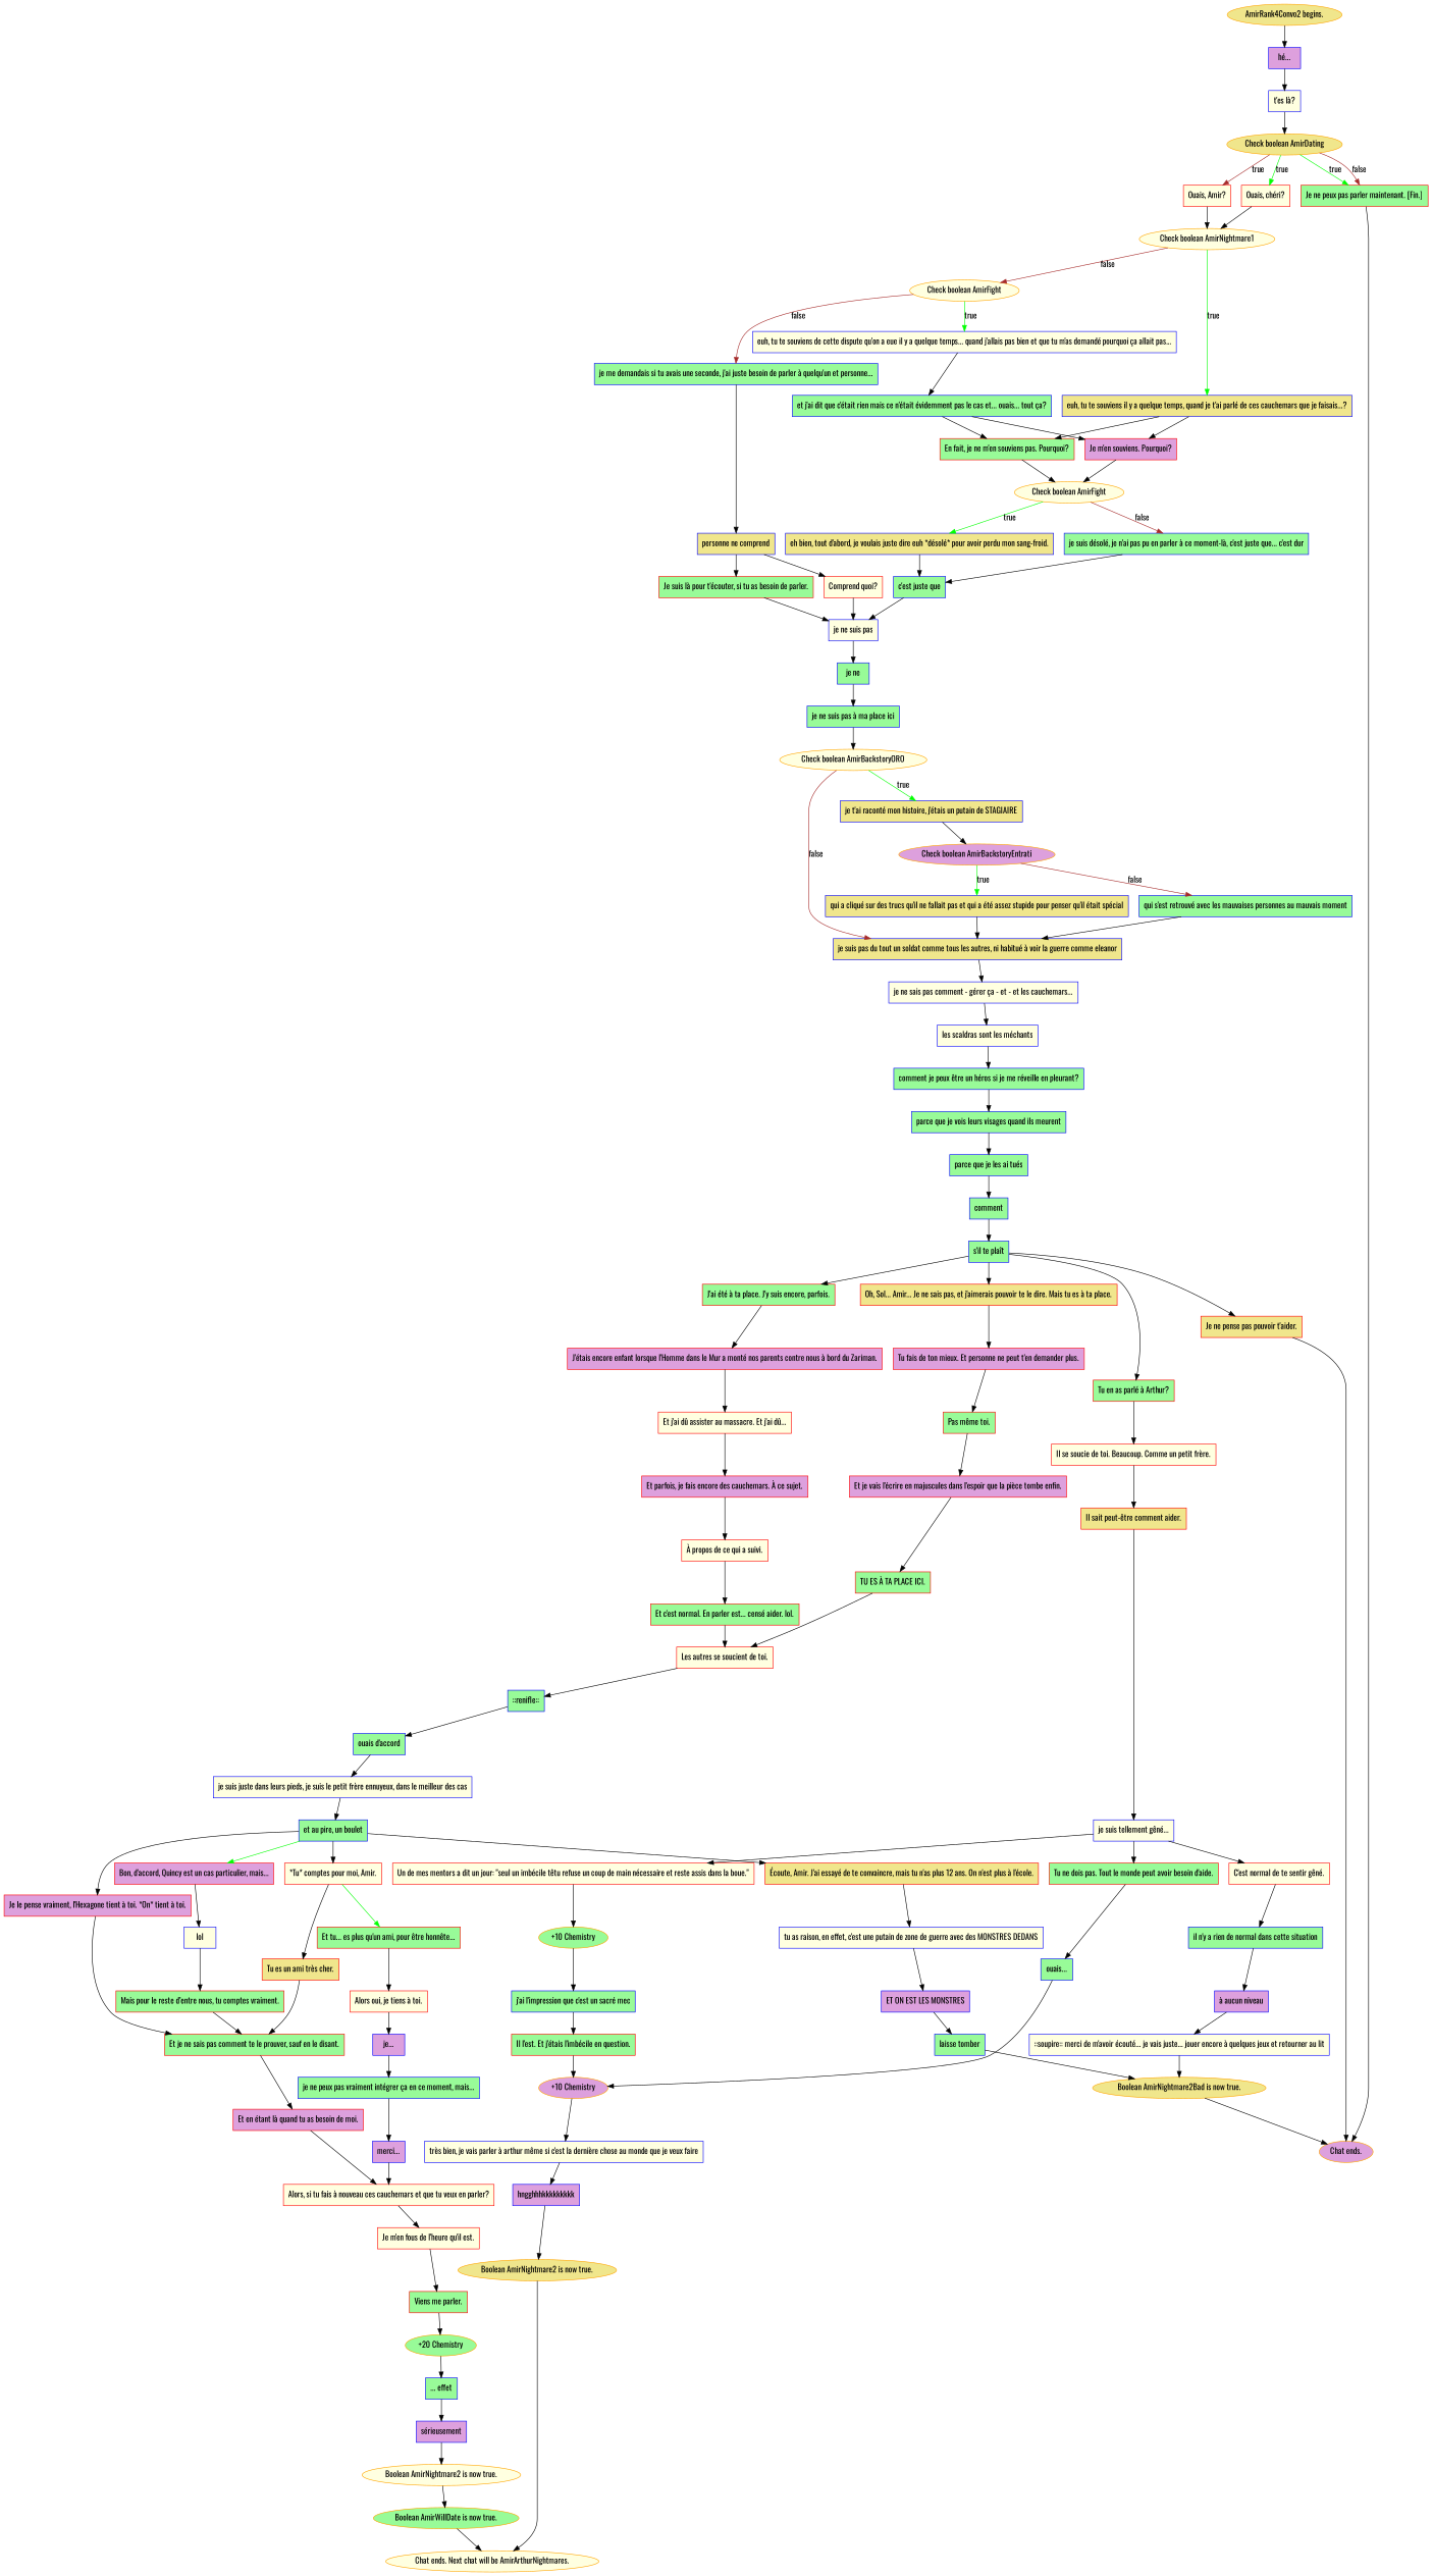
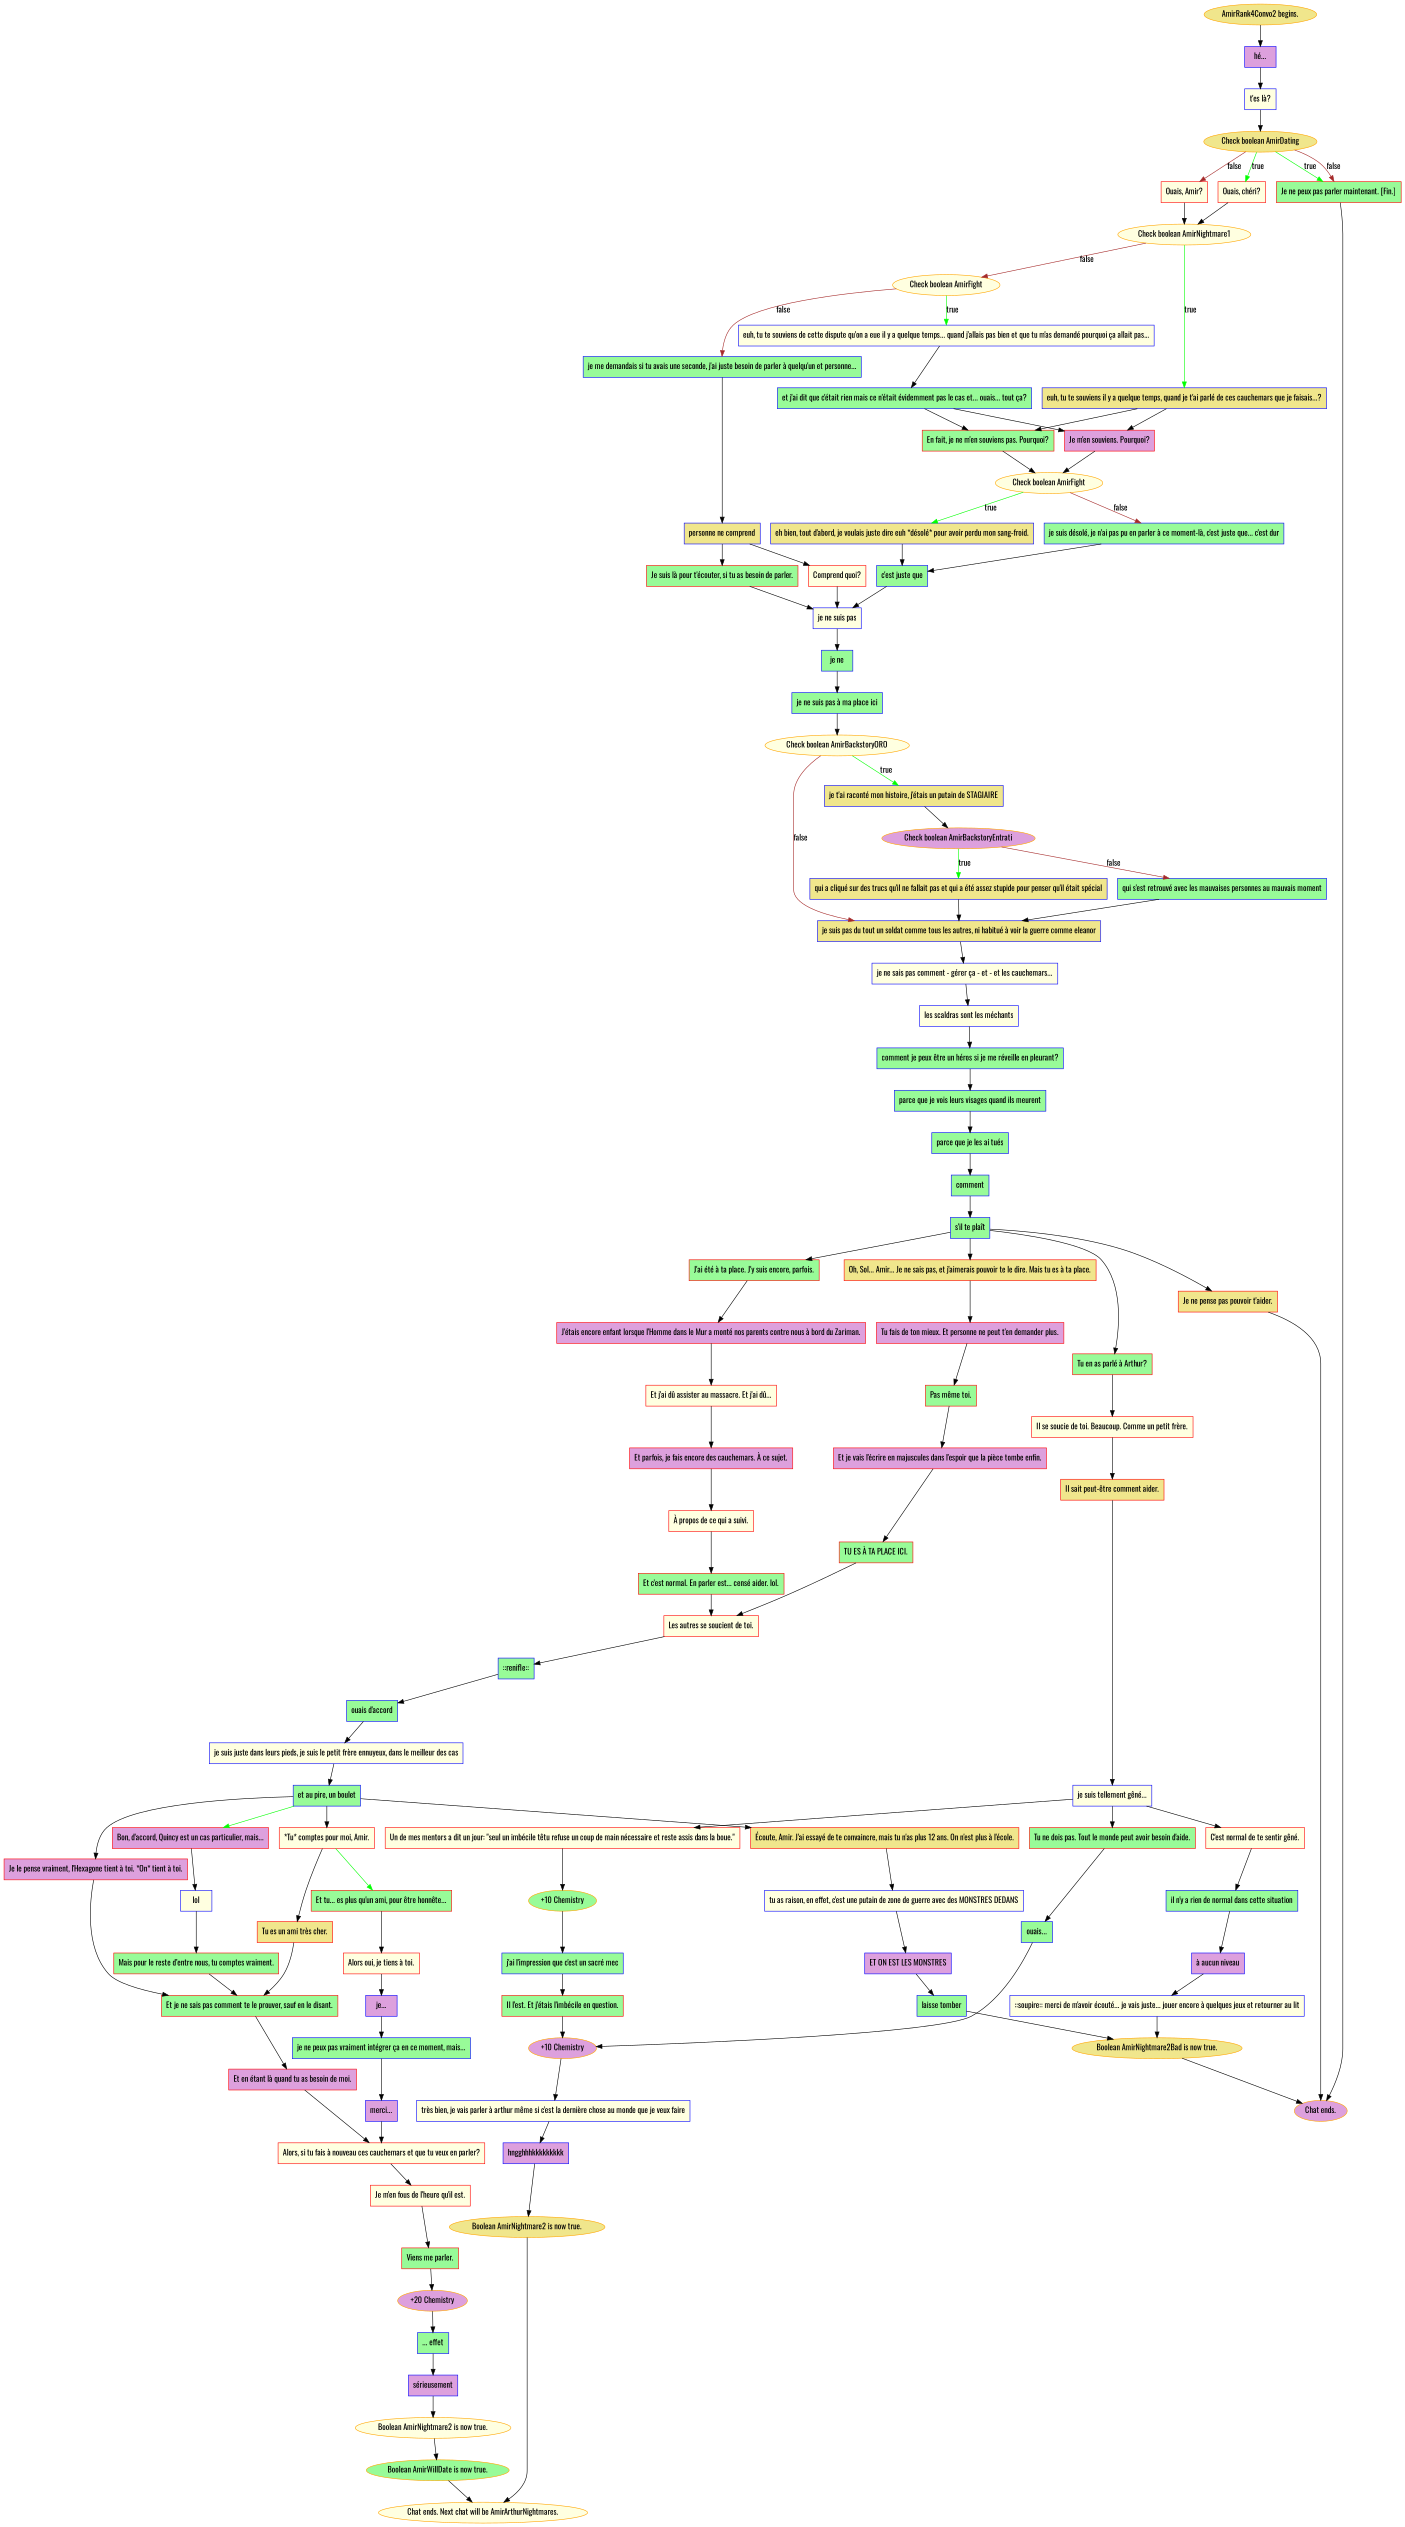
  digraph {
    fontname=Oswald
    node [color=blue fillcolor=palegreen fontname=Oswald style=filled shape=box]
    edge [fontname=Oswald]
    "AmirRank4Convo2 begins." [color=orange fillcolor=khaki shape=""]
    n2 [fillcolor=plum label="hé..."]
    n3 [fillcolor=lightyellow label="t'es là?"]
    n4 [color=orange fillcolor=khaki label="Check boolean AmirDating" shape=""]
    n5 [color=red fillcolor=lightyellow label="Ouais, chéri?"]
    n6 [color=red label="Je ne peux pas parler maintenant. [Fin.]"]
    n7 [color=red fillcolor=lightyellow label="Ouais, Amir?"]
    n8 [color=orange fillcolor=lightyellow label="Check boolean AmirNightmare1" shape=""]
    "Chat ends." [color=orange fillcolor=plum shape=""]
    n10 [fillcolor=khaki label="euh, tu te souviens il y a quelque temps, quand je t'ai parlé de ces cauchemars que je faisais...?"]
    n11 [color=orange fillcolor=lightyellow label="Check boolean AmirFight" shape=""]
    n12 [color=red label="En fait, je ne m'en souviens pas. Pourquoi?"]
    n13 [color=red fillcolor=plum label="Je m'en souviens. Pourquoi?"]
    n14 [fillcolor=lightyellow label="euh, tu te souviens de cette dispute qu'on a eue il y a quelque temps... quand j'allais pas bien et que tu m'as demandé pourquoi ça allait pas..."]
    n15 [label="je me demandais si tu avais une seconde, j'ai juste besoin de parler à quelqu'un et personne..."]
    n16 [color=orange fillcolor=lightyellow label="Check boolean AmirFight" shape=""]
    n17 [label="et j'ai dit que c'était rien mais ce n'était évidemment pas le cas et... ouais... tout ça?"]
    n18 [fillcolor=khaki label="personne ne comprend"]
    n19 [fillcolor=khaki label="eh bien, tout d'abord, je voulais juste dire euh *désolé* pour avoir perdu mon sang-froid."]
    n20 [label="je suis désolé, je n'ai pas pu en parler à ce moment-là, c'est juste que... c'est dur"]
    n21 [color=red fillcolor=lightyellow label="Comprend quoi?"]
    n22 [color=red label="Je suis là pour t'écouter, si tu as besoin de parler."]
    n23 [label="c'est juste que"]
    n24 [fillcolor=lightyellow label="je ne suis pas"]
    n25 [label="je ne"]
    n26 [label="je ne suis pas à ma place ici"]
    n27 [color=orange fillcolor=lightyellow label="Check boolean AmirBackstoryORO" shape=""]
    n28 [fillcolor=khaki label="je t'ai raconté mon histoire, j'étais un putain de STAGIAIRE"]
    n29 [fillcolor=khaki label="je suis pas du tout un soldat comme tous les autres, ni habitué à voir la guerre comme eleanor"]
    n30 [color=orange fillcolor=plum label="Check boolean AmirBackstoryEntrati" shape=""]
    n31 [fillcolor=lightyellow label="je ne sais pas comment - gérer ça - et - et les cauchemars..."]
    n32 [fillcolor=khaki label="qui a cliqué sur des trucs qu'il ne fallait pas et qui a été assez stupide pour penser qu'il était spécial"]
    n33 [label="qui s'est retrouvé avec les mauvaises personnes au mauvais moment"]
    n34 [fillcolor=lightyellow label="les scaldras sont les méchants"]
    n35 [label="comment je peux être un héros si je me réveille en pleurant?"]
    n36 [label="parce que je vois leurs visages quand ils meurent"]
    n37 [label="parce que je les ai tués"]
    n38 [label=comment]
    n39 [label="s'il te plaît"]
    n40 [color=red fillcolor=khaki label="Oh, Sol... Amir... Je ne sais pas, et j'aimerais pouvoir te le dire. Mais tu es à ta place."]
    n41 [color=red label="J'ai été à ta place. J'y suis encore, parfois."]
    n42 [color=red label="Tu en as parlé à Arthur?"]
    n43 [color=red fillcolor=khaki label="Je ne pense pas pouvoir t'aider."]
    n44 [color=red fillcolor=plum label="Tu fais de ton mieux. Et personne ne peut t'en demander plus."]
    n45 [color=red fillcolor=plum label="J'étais encore enfant lorsque l'Homme dans le Mur a monté nos parents contre nous à bord du Zariman."]
    n46 [color=red fillcolor=lightyellow label="Il se soucie de toi. Beaucoup. Comme un petit frère."]
    n47 [color=red label="Pas même toi."]
    n48 [color=red fillcolor=lightyellow label="Et j'ai dû assister au massacre. Et j'ai dû..."]
    n49 [color=red fillcolor=khaki label="Il sait peut-être comment aider."]
    n50 [color=red fillcolor=plum label="Et je vais l'écrire en majuscules dans l'espoir que la pièce tombe enfin."]
    n51 [color=red fillcolor=plum label="Et parfois, je fais encore des cauchemars. À ce sujet."]
    n52 [fillcolor=lightyellow label="je suis tellement gêné..."]
    n53 [color=red label="TU ES À TA PLACE ICI."]
    n54 [color=red fillcolor=lightyellow label="À propos de ce qui a suivi."]
    n55 [color=red label="Tu ne dois pas. Tout le monde peut avoir besoin d'aide."]
    n56 [color=red fillcolor=lightyellow label="Un de mes mentors a dit un jour: \"seul un imbécile têtu refuse un coup de main nécessaire et reste assis dans la boue.\""]
    n57 [color=red fillcolor=lightyellow label="C'est normal de te sentir gêné."]
    n58 [color=red fillcolor=lightyellow label="Les autres se soucient de toi."]
    n59 [color=red label="Et c'est normal. En parler est... censé aider. lol."]
    n60 [label="ouais..."]
    n61 [color=orange label="+10 Chemistry" shape=""]
    n62 [label="il n'y a rien de normal dans cette situation"]
    n63 [label="::renifle::"]
    n64 [color=orange fillcolor=plum label="+10 Chemistry" shape=""]
    n65 [label="j'ai l'impression que c'est un sacré mec"]
    n66 [fillcolor=plum label="à aucun niveau"]
    n67 [label="ouais d'accord"]
    n68 [fillcolor=lightyellow label="très bien, je vais parler à arthur même si c'est la dernière chose au monde que je veux faire"]
    n69 [color=red label="Il l'est. Et j'étais l'imbécile en question."]
    n70 [fillcolor=lightyellow label="::soupire:: merci de m'avoir écouté... je vais juste... jouer encore à quelques jeux et retourner au lit"]
    n71 [fillcolor=lightyellow label="je suis juste dans leurs pieds, je suis le petit frère ennuyeux, dans le meilleur des cas"]
    n72 [fillcolor=plum label=hngghhhkkkkkkkkk]
    n73 [color=orange fillcolor=khaki label="Boolean AmirNightmare2Bad is now true." shape=""]
    n74 [label="et au pire, un boulet"]
    n75 [color=orange fillcolor=khaki label="Boolean AmirNightmare2 is now true." shape=""]
    n76 [color=red fillcolor=lightyellow label="*Tu* comptes pour moi, Amir."]
    n77 [color=red fillcolor=plum label="Je le pense vraiment, l'Hexagone tient à toi. *On* tient à toi."]
    n78 [color=red fillcolor=plum label="Bon, d'accord, Quincy est un cas particulier, mais..."]
    n79 [color=red fillcolor=khaki label="Écoute, Amir. J'ai essayé de te convaincre, mais tu n'as plus 12 ans. On n'est plus à l'école."]
    "Chat ends. Next chat will be AmirArthurNightmares." [color=orange fillcolor=lightyellow shape=""]
    n81 [color=red label="Et tu... es plus qu'un ami, pour être honnête..."]
    n82 [color=red fillcolor=khaki label="Tu es un ami très cher."]
    n83 [color=red label="Et je ne sais pas comment te le prouver, sauf en le disant."]
    n84 [fillcolor=lightyellow label=lol]
    n85 [fillcolor=lightyellow label="tu as raison, en effet, c'est une putain de zone de guerre avec des MONSTRES DEDANS"]
    n86 [color=red fillcolor=lightyellow label="Alors oui, je tiens à toi."]
    n87 [color=red fillcolor=plum label="Et en étant là quand tu as besoin de moi."]
    n88 [color=red label="Mais pour le reste d’entre nous, tu comptes vraiment."]
    n89 [fillcolor=plum label="ET ON EST LES MONSTRES"]
    n90 [fillcolor=plum label="je..."]
    n91 [color=red fillcolor=lightyellow label="Alors, si tu fais à nouveau ces cauchemars et que tu veux en parler?"]
    n92 [label="laisse tomber"]
    n93 [label="je ne peux pas vraiment intégrer ça en ce moment, mais..."]
    n94 [color=red fillcolor=lightyellow label="Je m'en fous de l'heure qu'il est."]
    n95 [fillcolor=plum label="merci..."]
    n96 [color=red label="Viens me parler."]
-   n97 [color=orange label="+20 Chemistry" shape=""]
+   n97 [color=orange fillcolor=plum label="+20 Chemistry" shape=""]
    n98 [label="... effet"]
    n99 [fillcolor=plum label="sérieusement"]
    n100 [color=orange fillcolor=lightyellow label="Boolean AmirNightmare2 is now true." shape=""]
    n101 [color=orange label="Boolean AmirWillDate is now true." shape=""]
    "AmirRank4Convo2 begins." -> n2
    n2 -> n3
    n3 -> n4
    n4 -> n5 [color=green label=true]
    n4 -> n6 [color=green label=true]
    n4 -> n6 [color=brown label=false]
-   n4 -> n7 [color=brown label=true]
+   n4 -> n7 [color=brown label=false]
    n5 -> n8
    n6 -> "Chat ends."
    n7 -> n8
    n8 -> n10 [color=green label=true]
    n8 -> n11 [color=brown label=false]
    n10 -> n12
    n10 -> n13
    n11 -> n14 [color=green label=true]
    n11 -> n15 [color=brown label=false]
    n12 -> n16
    n13 -> n16
    n14 -> n17
    n15 -> n18
    n16 -> n19 [color=green label=true]
    n16 -> n20 [color=brown label=false]
    n17 -> n12
    n17 -> n13
    n18 -> n21
    n18 -> n22
    n19 -> n23
    n20 -> n23
    n21 -> n24
    n22 -> n24
    n23 -> n24
    n24 -> n25
    n25 -> n26
    n26 -> n27
    n27 -> n28 [color=green label=true]
    n27 -> n29 [color=brown label=false]
    n28 -> n30
    n29 -> n31
    n30 -> n32 [color=green label=true]
    n30 -> n33 [color=brown label=false]
    n31 -> n34
    n32 -> n29
    n33 -> n29
    n34 -> n35
    n35 -> n36
    n36 -> n37
    n37 -> n38
    n38 -> n39
    n39 -> n40
    n39 -> n41
    n39 -> n42
    n39 -> n43
    n40 -> n44
    n41 -> n45
    n42 -> n46
    n43 -> "Chat ends."
    n44 -> n47
    n45 -> n48
    n46 -> n49
    n47 -> n50
    n48 -> n51
    n49 -> n52
    n50 -> n53
    n51 -> n54
    n52 -> n55
    n52 -> n56
    n52 -> n57
    n53 -> n58
    n54 -> n59
    n55 -> n60
    n56 -> n61
    n57 -> n62
    n58 -> n63
    n59 -> n58
    n60 -> n64
    n61 -> n65
    n62 -> n66
    n63 -> n67
    n64 -> n68
    n65 -> n69
    n66 -> n70
    n67 -> n71
    n68 -> n72
    n69 -> n64
    n70 -> n73
    n71 -> n74
    n72 -> n75
    n73 -> "Chat ends."
    n74 -> n76
    n74 -> n77
    n74 -> n78 [color=green]
    n74 -> n79
    n75 -> "Chat ends. Next chat will be AmirArthurNightmares."
    n76 -> n81 [color=green]
    n76 -> n82
    n77 -> n83
    n78 -> n84
    n79 -> n85
    n81 -> n86
    n82 -> n83
    n83 -> n87
    n84 -> n88
    n85 -> n89
    n86 -> n90
    n87 -> n91
    n88 -> n83
    n89 -> n92
    n90 -> n93
    n91 -> n94
    n92 -> n73
    n93 -> n95
    n94 -> n96
    n95 -> n91
    n96 -> n97
    n97 -> n98
    n98 -> n99
    n99 -> n100
    n100 -> n101
    n101 -> "Chat ends. Next chat will be AmirArthurNightmares."
  }
